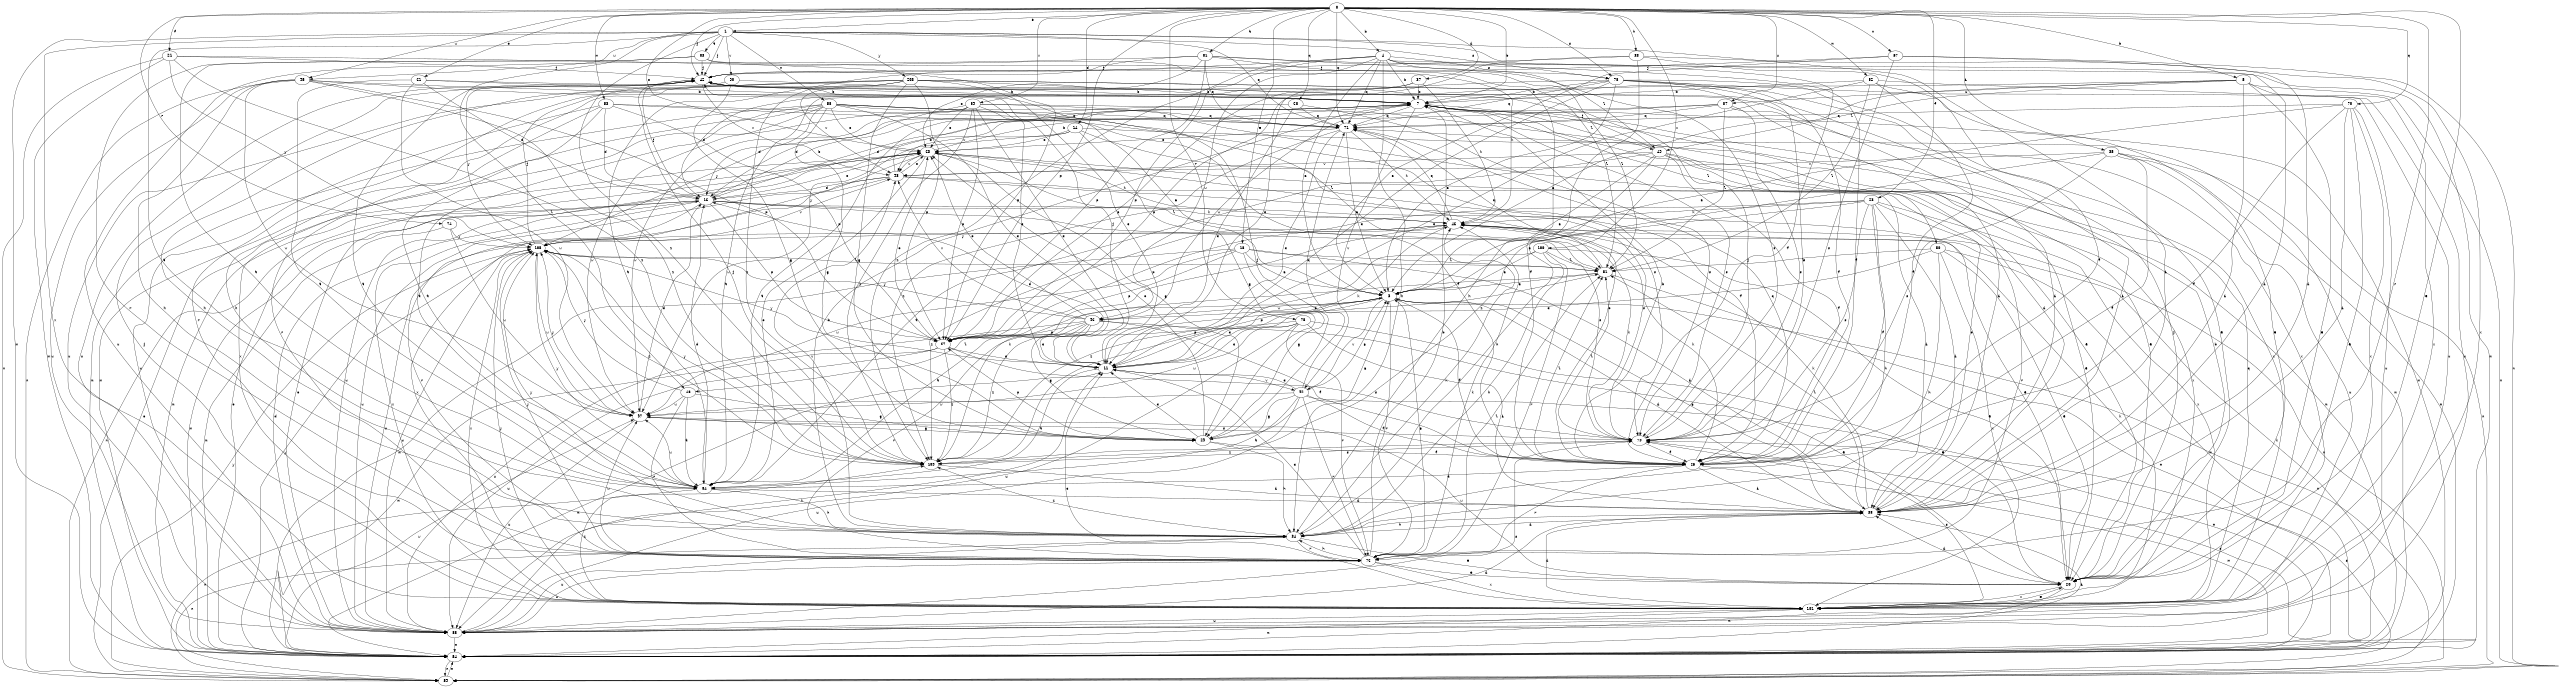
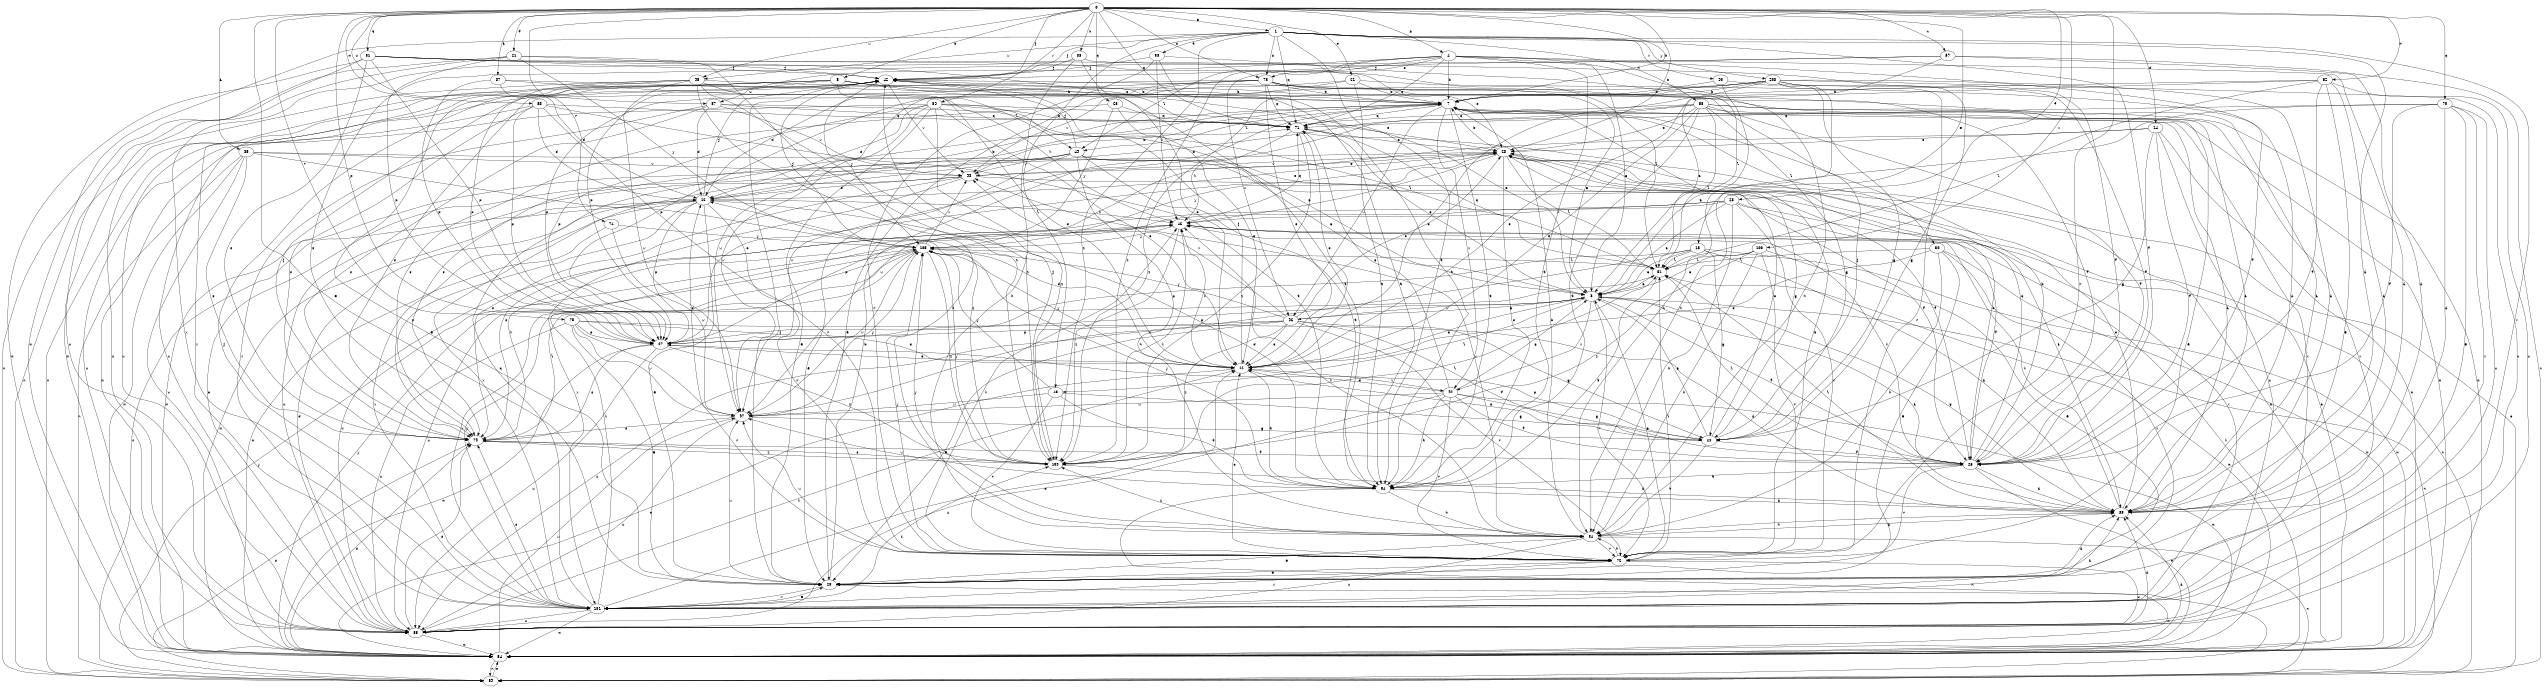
  strict digraph {
    fontname="DejaVu Sans Mono"
    node [fontname="DejaVu Sans Mono"]
    edge [fontname="DejaVu Sans Mono"]
    0
    1
    4
    5
    7
    14
    18
    20
    21
    23
    33
    35
    37
    42
    52
    53
    57
    61
    63
    67
    68
    70
    71
    74
    75
    76
    78
    81
    87
    89
    95
    100
    25
    38
    48
    54
    58
    83
    84
    90
    101
    n42 [label=203]
    109
    3
    96
    34
    49
    59
    92
    50
    79
    29
    88
    97
    51
    105
    46
    11
    93
    16
    0 -> 1 [label=a]
    0 -> 4 [label=b]
    0 -> 5 [label=b]
    0 -> 7 [label=b]
    0 -> 14 [label=d]
    0 -> 18 [label=e]
    0 -> 20 [label=e]
    0 -> 21 [label=f]
    0 -> 23 [label=f]
    0 -> 33 [label=h]
    0 -> 35 [label=i]
    0 -> 37 [label=i]
    0 -> 42 [label=j]
    0 -> 52 [label=m]
    0 -> 53 [label=m]
    0 -> 57 [label=n]
    0 -> 61 [label=o]
    0 -> 63 [label=o]
    0 -> 67 [label=p]
    0 -> 68 [label=q]
    0 -> 70 [label=q]
    0 -> 71 [label=q]
    0 -> 74 [label=r]
    0 -> 75 [label=r]
    0 -> 76 [label=r]
    0 -> 78 [label=s]
    0 -> 81 [label=t]
    0 -> 87 [label=u]
    0 -> 89 [label=v]
    0 -> 95 [label=w]
    0 -> 100 [label=x]
    1 -> 42 [label=j]
    1 -> 71 [label=q]
    1 -> 78 [label=s]
    1 -> 95 [label=w]
    1 -> 25 [label=f]
    1 -> 38 [label=i]
    1 -> 48 [label=l]
    1 -> 54 [label=m]
    1 -> 58 [label=n]
    1 -> 83 [label=t]
    1 -> 84 [label=t]
    1 -> 90 [label=v]
    1 -> 101 [label=x]
    1 -> n42 [label=y]
    1 -> 109 [label=z]
    4 -> 7 [label=b]
    4 -> 67 [label=p]
    4 -> 71 [label=q]
    4 -> 78 [label=s]
    4 -> 25 [label=f]
    4 -> 38 [label=i]
    4 -> 84 [label=t]
    4 -> 109 [label=z]
    4 -> 3 [label=a]
    4 -> 96 [label=w]
    4 -> 34 [label=h]
    4 -> 49 [label=l]
    5 -> 20 [label=e]
    5 -> 87 [label=u]
    5 -> 38 [label=i]
    5 -> 84 [label=t]
    5 -> 101 [label=x]
    5 -> 3 [label=a]
    5 -> 49 [label=l]
    5 -> 59 [label=n]
    7 -> 71 [label=q]
    7 -> 38 [label=i]
    7 -> 54 [label=m]
    7 -> 84 [label=t]
    7 -> 101 [label=x]
    7 -> 96 [label=w]
    7 -> 49 [label=l]
    7 -> 92 [label=v]
    7 -> 50 [label=l]
    7 -> 79 [label=s]
    14 -> 63 [label=o]
    14 -> 25 [label=f]
    14 -> 54 [label=m]
    14 -> 29 [label=g]
    14 -> 88 [label=u]
    14 -> 97 [label=w]
    18 -> 67 [label=p]
    18 -> 38 [label=i]
    18 -> 54 [label=m]
    18 -> 3 [label=a]
    18 -> 29 [label=g]
    18 -> 97 [label=w]
    18 -> 51 [label=l]
    20 -> 7 [label=b]
    20 -> 42 [label=j]
    20 -> 38 [label=i]
    20 -> 54 [label=m]
    20 -> 101 [label=x]
    20 -> 97 [label=w]
    21 -> 42 [label=j]
    21 -> 67 [label=p]
    21 -> 54 [label=m]
    21 -> 109 [label=z]
    21 -> 59 [label=n]
    21 -> 105 [label=y]
    23 -> 67 [label=p]
    23 -> 76 [label=r]
    23 -> 25 [label=f]
-   23 -> 38 [label=i]
+   52 -> 38 [label=i]
    23 -> 101 [label=x]
    23 -> 3 [label=a]
    23 -> 34 [label=h]
    23 -> 79 [label=s]
    23 -> 46 [label=k]
    33 -> 42 [label=j]
    33 -> 25 [label=f]
    33 -> 101 [label=x]
    33 -> 34 [label=h]
    33 -> 11 [label=c]
    35 -> 25 [label=f]
    35 -> 54 [label=m]
    35 -> 109 [label=z]
    35 -> 59 [label=n]
    35 -> 79 [label=s]
    35 -> 88 [label=u]
    35 -> 93 [label=v]
    37 -> 7 [label=b]
    37 -> 67 [label=p]
    37 -> 46 [label=k]
    37 -> 16 [label=d]
    42 -> 7 [label=b]
    42 -> 84 [label=t]
    42 -> 88 [label=u]
    42 -> 105 [label=y]
    42 -> 93 [label=v]
    52 -> 7 [label=b]
    52 -> 20 [label=e]
    52 -> 25 [label=f]
    52 -> 88 [label=u]
    52 -> 51 [label=l]
    52 -> 11 [label=c]
    53 -> 67 [label=p]
    53 -> 71 [label=q]
    53 -> 76 [label=r]
    53 -> 84 [label=t]
    53 -> 79 [label=s]
    53 -> 88 [label=u]
    53 -> 16 [label=d]
    57 -> 42 [label=j]
    57 -> 38 [label=i]
    57 -> 3 [label=a]
    57 -> 59 [label=n]
    57 -> 79 [label=s]
    61 -> 7 [label=b]
    61 -> 38 [label=i]
    61 -> 84 [label=t]
    61 -> 97 [label=w]
    61 -> 16 [label=d]
    63 -> 7 [label=b]
    63 -> 54 [label=m]
    63 -> 84 [label=o]
    63 -> 29 [label=g]
    63 -> 51 [label=l]
    63 -> 105 [label=y]
    63 -> 46 [label=k]
    63 -> 93 [label=v]
    67 -> 63 [label=o]
    67 -> 54 [label=m]
    67 -> 109 [label=z]
    67 -> 79 [label=s]
    67 -> 88 [label=u]
    67 -> 11 [label=c]
    68 -> 71 [label=q]
    68 -> 79 [label=s]
    68 -> 105 [label=y]
    68 -> 11 [label=c]
    70 -> 20 [label=e]
    70 -> 71 [label=q]
    70 -> 25 [label=f]
    70 -> 38 [label=i]
    70 -> 101 [label=x]
    70 -> 3 [label=a]
    70 -> 88 [label=u]
    71 -> 63 [label=o]
    71 -> 109 [label=z]
    71 -> 3 [label=a]
    71 -> 46 [label=k]
    71 -> 11 [label=c]
    74 -> 54 [label=m]
    74 -> 97 [label=w]
    74 -> 105 [label=y]
    75 -> 20 [label=e]
    75 -> 67 [label=p]
    75 -> 76 [label=r]
    75 -> 38 [label=i]
    75 -> 88 [label=u]
    75 -> 97 [label=w]
    75 -> 11 [label=c]
    76 -> 7 [label=b]
    76 -> 20 [label=e]
    76 -> 101 [label=x]
    76 -> 3 [label=a]
    76 -> 34 [label=h]
    76 -> 88 [label=u]
    76 -> 97 [label=w]
    76 -> 51 [label=l]
    76 -> 105 [label=y]
    76 -> 46 [label=k]
    76 -> 11 [label=c]
    78 -> 7 [label=b]
    78 -> 20 [label=e]
    78 -> 67 [label=p]
    78 -> 71 [label=q]
    78 -> 25 [label=f]
    78 -> 38 [label=i]
    78 -> 3 [label=a]
    78 -> 79 [label=s]
    78 -> 88 [label=u]
    78 -> 11 [label=c]
    81 -> 42 [label=j]
    81 -> 63 [label=o]
    81 -> 67 [label=p]
    81 -> 71 [label=q]
    81 -> 54 [label=m]
    81 -> 79 [label=s]
    81 -> 88 [label=u]
    81 -> 51 [label=l]
    87 -> 71 [label=q]
    87 -> 101 [label=x]
    87 -> 79 [label=s]
    87 -> 51 [label=l]
    87 -> 93 [label=v]
    87 -> 16 [label=d]
    89 -> 20 [label=e]
    89 -> 63 [label=o]
    89 -> 67 [label=p]
    89 -> 71 [label=q]
    89 -> 54 [label=m]
    89 -> 109 [label=z]
    89 -> 3 [label=a]
    89 -> 97 [label=w]
    89 -> 11 [label=c]
    89 -> 16 [label=d]
    95 -> 7 [label=b]
    95 -> 67 [label=p]
    95 -> 109 [label=z]
    95 -> 34 [label=h]
    95 -> 59 [label=n]
    95 -> 88 [label=u]
    95 -> 97 [label=w]
    95 -> 11 [label=c]
    100 -> 20 [label=e]
    100 -> 76 [label=r]
    100 -> 109 [label=z]
    100 -> 3 [label=a]
    100 -> 34 [label=h]
    100 -> 51 [label=l]
    25 -> 7 [label=b]
    25 -> 63 [label=o]
    25 -> 71 [label=q]
    25 -> 76 [label=r]
    25 -> 38 [label=i]
    25 -> 54 [label=m]
    25 -> 84 [label=t]
    25 -> 51 [label=l]
    25 -> 46 [label=k]
    38 -> 63 [label=o]
    38 -> 3 [label=a]
    38 -> 34 [label=h]
    38 -> 51 [label=l]
    38 -> 46 [label=k]
    48 -> 76 [label=r]
    48 -> 84 [label=t]
    48 -> 29 [label=g]
    48 -> 97 [label=w]
    48 -> 105 [label=y]
    54 -> 63 [label=o]
    54 -> 38 [label=i]
    54 -> 59 [label=n]
    54 -> 79 [label=s]
    54 -> 97 [label=w]
    54 -> 105 [label=y]
    54 -> 46 [label=k]
    58 -> 20 [label=e]
    58 -> 63 [label=o]
    58 -> 71 [label=q]
    58 -> 25 [label=f]
    58 -> 54 [label=m]
    58 -> 84 [label=t]
    58 -> 101 [label=x]
    58 -> 29 [label=g]
    58 -> 97 [label=w]
    58 -> 51 [label=l]
    58 -> 11 [label=c]
    58 -> 16 [label=d]
    83 -> 42 [label=j]
    83 -> 76 [label=r]
    83 -> 84 [label=t]
    83 -> 51 [label=l]
    83 -> 46 [label=k]
    84 -> 38 [label=i]
    84 -> 34 [label=h]
    84 -> 59 [label=n]
    84 -> 97 [label=w]
    84 -> 105 [label=y]
    84 -> 16 [label=d]
    90 -> 7 [label=b]
    90 -> 34 [label=h]
    90 -> 29 [label=g]
    101 -> 20 [label=e]
    101 -> 42 [label=j]
    101 -> 71 [label=q]
    101 -> 38 [label=i]
    101 -> 54 [label=m]
    101 -> 109 [label=z]
    101 -> 79 [label=s]
    101 -> 88 [label=u]
    101 -> 105 [label=y]
    101 -> 46 [label=k]
    101 -> 11 [label=c]
    n42 -> 7 [label=b]
    n42 -> 67 [label=p]
    n42 -> 76 [label=r]
    n42 -> 25 [label=f]
    n42 -> 38 [label=i]
    n42 -> 109 [label=z]
    n42 -> 34 [label=h]
    n42 -> 29 [label=g]
    n42 -> 88 [label=u]
    n42 -> 11 [label=c]
    n42 -> 93 [label=v]
    109 -> 42 [label=j]
    109 -> 38 [label=i]
    109 -> 79 [label=s]
    109 -> 51 [label=l]
    109 -> 105 [label=y]
    109 -> 46 [label=k]
    3 -> 67 [label=p]
    3 -> 76 [label=r]
    3 -> 25 [label=f]
    3 -> 38 [label=i]
    3 -> 48 [label=l]
    3 -> 96 [label=w]
    3 -> 59 [label=n]
    3 -> 92 [label=v]
    3 -> 11 [label=c]
    96 -> 20 [label=e]
    96 -> 63 [label=o]
    96 -> 67 [label=p]
    96 -> 76 [label=r]
    96 -> 25 [label=f]
    96 -> 109 [label=z]
    96 -> 3 [label=a]
    96 -> 29 [label=g]
    96 -> 88 [label=u]
    96 -> 105 [label=y]
    96 -> 11 [label=c]
    96 -> 93 [label=v]
    34 -> 7 [label=b]
    34 -> 20 [label=e]
    34 -> 76 [label=r]
    34 -> 38 [label=i]
    34 -> 109 [label=z]
    34 -> 59 [label=n]
    34 -> 88 [label=u]
    34 -> 105 [label=y]
    34 -> 46 [label=k]
    34 -> 93 [label=v]
    49 -> 20 [label=e]
    49 -> 42 [label=j]
    49 -> 25 [label=f]
    49 -> 54 [label=m]
    49 -> 84 [label=t]
    49 -> 101 [label=x]
    49 -> 3 [label=a]
    49 -> 34 [label=h]
    49 -> 93 [label=v]
    59 -> 63 [label=o]
    59 -> 54 [label=m]
    59 -> 79 [label=s]
    59 -> 105 [label=y]
    92 -> 71 [label=q]
    92 -> 76 [label=r]
    92 -> 25 [label=f]
    92 -> 54 [label=m]
    92 -> 84 [label=t]
    92 -> 3 [label=a]
    92 -> 29 [label=g]
    92 -> 88 [label=u]
    92 -> 97 [label=w]
    92 -> 11 [label=c]
    50 -> 20 [label=e]
    50 -> 54 [label=m]
    50 -> 101 [label=x]
    50 -> 34 [label=h]
    50 -> 51 [label=l]
    50 -> 11 [label=c]
    79 -> 42 [label=j]
    79 -> 25 [label=f]
    79 -> 109 [label=z]
    79 -> 51 [label=l]
    79 -> 46 [label=k]
    29 -> 42 [label=j]
    29 -> 63 [label=o]
    29 -> 67 [label=p]
    29 -> 25 [label=f]
    29 -> 3 [label=a]
    29 -> 34 [label=h]
    29 -> 11 [label=c]
    88 -> 63 [label=o]
    88 -> 38 [label=i]
    88 -> 54 [label=m]
    88 -> 79 [label=s]
    88 -> 11 [label=k]
    88 -> 16 [label=d]
    97 -> 79 [label=s]
    97 -> 29 [label=g]
    97 -> 88 [label=u]
    97 -> 105 [label=y]
    97 -> 16 [label=d]
    51 -> 71 [label=q]
    51 -> 54 [label=m]
    51 -> 84 [label=t]
    51 -> 3 [label=a]
    105 -> 42 [label=j]
    105 -> 101 [label=x]
    105 -> 109 [label=z]
    105 -> 88 [label=u]
    105 -> 97 [label=w]
    105 -> 51 [label=l]
    105 -> 93 [label=v]
    46 -> 71 [label=q]
    46 -> 109 [label=z]
    46 -> 59 [label=n]
    46 -> 88 [label=u]
    46 -> 105 [label=y]
    11 -> 42 [label=j]
    11 -> 54 [label=m]
    11 -> 84 [label=t]
    11 -> 92 [label=v]
    11 -> 105 [label=y]
    11 -> 46 [label=k]
    11 -> 16 [label=d]
    93 -> 7 [label=b]
    93 -> 63 [label=o]
    93 -> 38 [label=i]
    93 -> 101 [label=x]
    93 -> 79 [label=s]
    93 -> 88 [label=u]
    93 -> 16 [label=d]
    16 -> 7 [label=b]
    16 -> 20 [label=e]
    16 -> 42 [label=j]
    16 -> 63 [label=o]
    16 -> 67 [label=p]
    16 -> 76 [label=r]
    16 -> 54 [label=m]
    16 -> 101 [label=x]
    16 -> 59 [label=n]
    16 -> 79 [label=s]
    16 -> 46 [label=k]
  }
